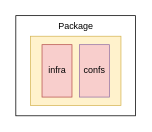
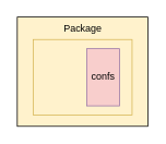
  <mxCell id="0" />
  <mxCell id="1" parent="0" />
- <mxCell id="2" value="Package" style="whiteSpace=wrap;html=1;verticalAlign=top;" vertex="1" parent="1"><mxGeometry x="20.63" y="20.25" width="160" height="133.75" as="geometry" /></mxCell>
+ <mxCell id="2" value="Package" style="whiteSpace=wrap;html=1;verticalAlign=top;fillColor=#fff2cc;" vertex="1" parent="1"><mxGeometry x="20.63" y="20.25" width="160" height="133.75" as="geometry" /></mxCell>
  <mxCell id="3" value="" style="rounded=0;whiteSpace=wrap;html=1;fillColor=#fff2cc;strokeColor=#d6b656;" vertex="1" parent="1"><mxGeometry x="40.24" y="47.75" width="120.79" height="92.5" as="geometry" /></mxCell>
- <mxCell id="4" value="infra" style="rounded=0;whiteSpace=wrap;html=1;fillColor=#f8cecc;strokeColor=#b85450;" vertex="1" parent="1"><mxGeometry x="55.63" y="59" width="40" height="70" as="geometry" /></mxCell>
  <mxCell id="5" value="confs" style="rounded=0;whiteSpace=wrap;html=1;fillColor=#f8cecc;strokeColor=#9673a6;" vertex="1" parent="1"><mxGeometry x="105.63" y="59" width="40" height="70" as="geometry" /></mxCell>
